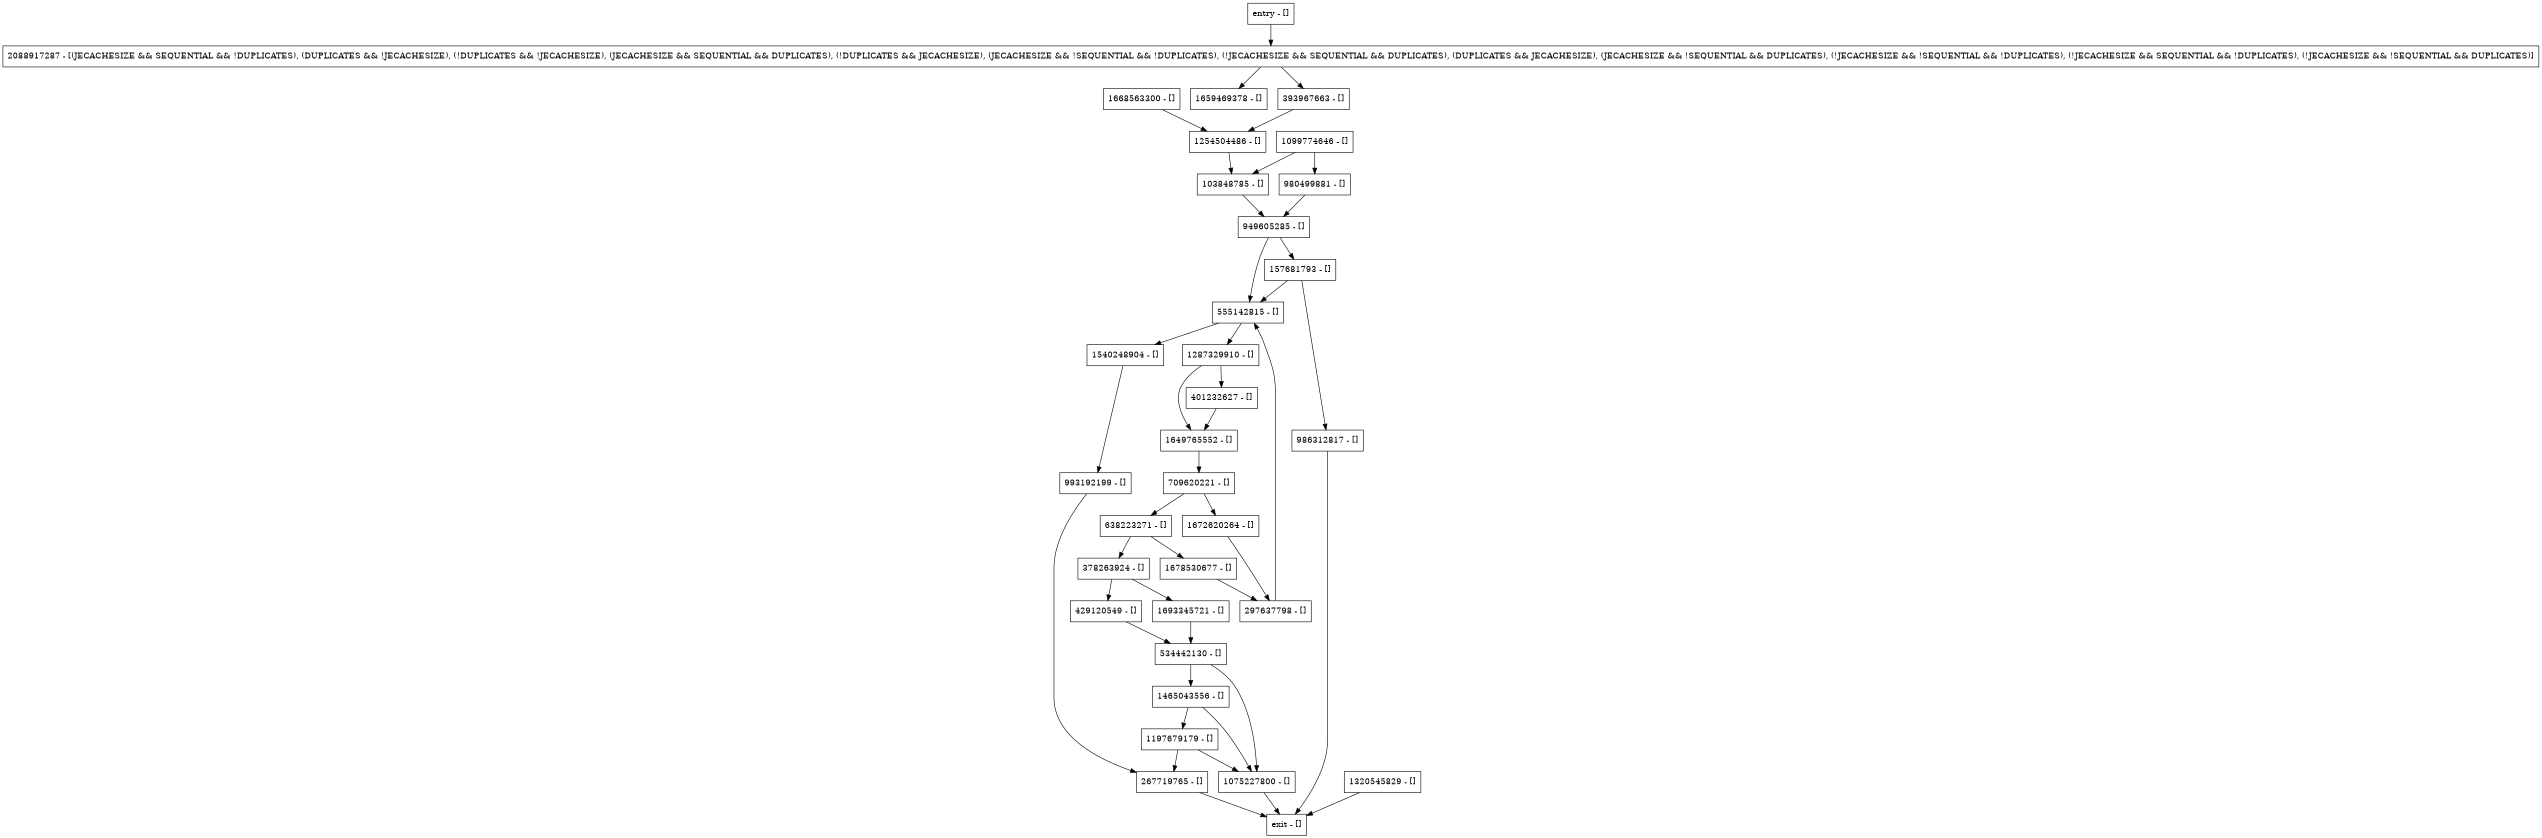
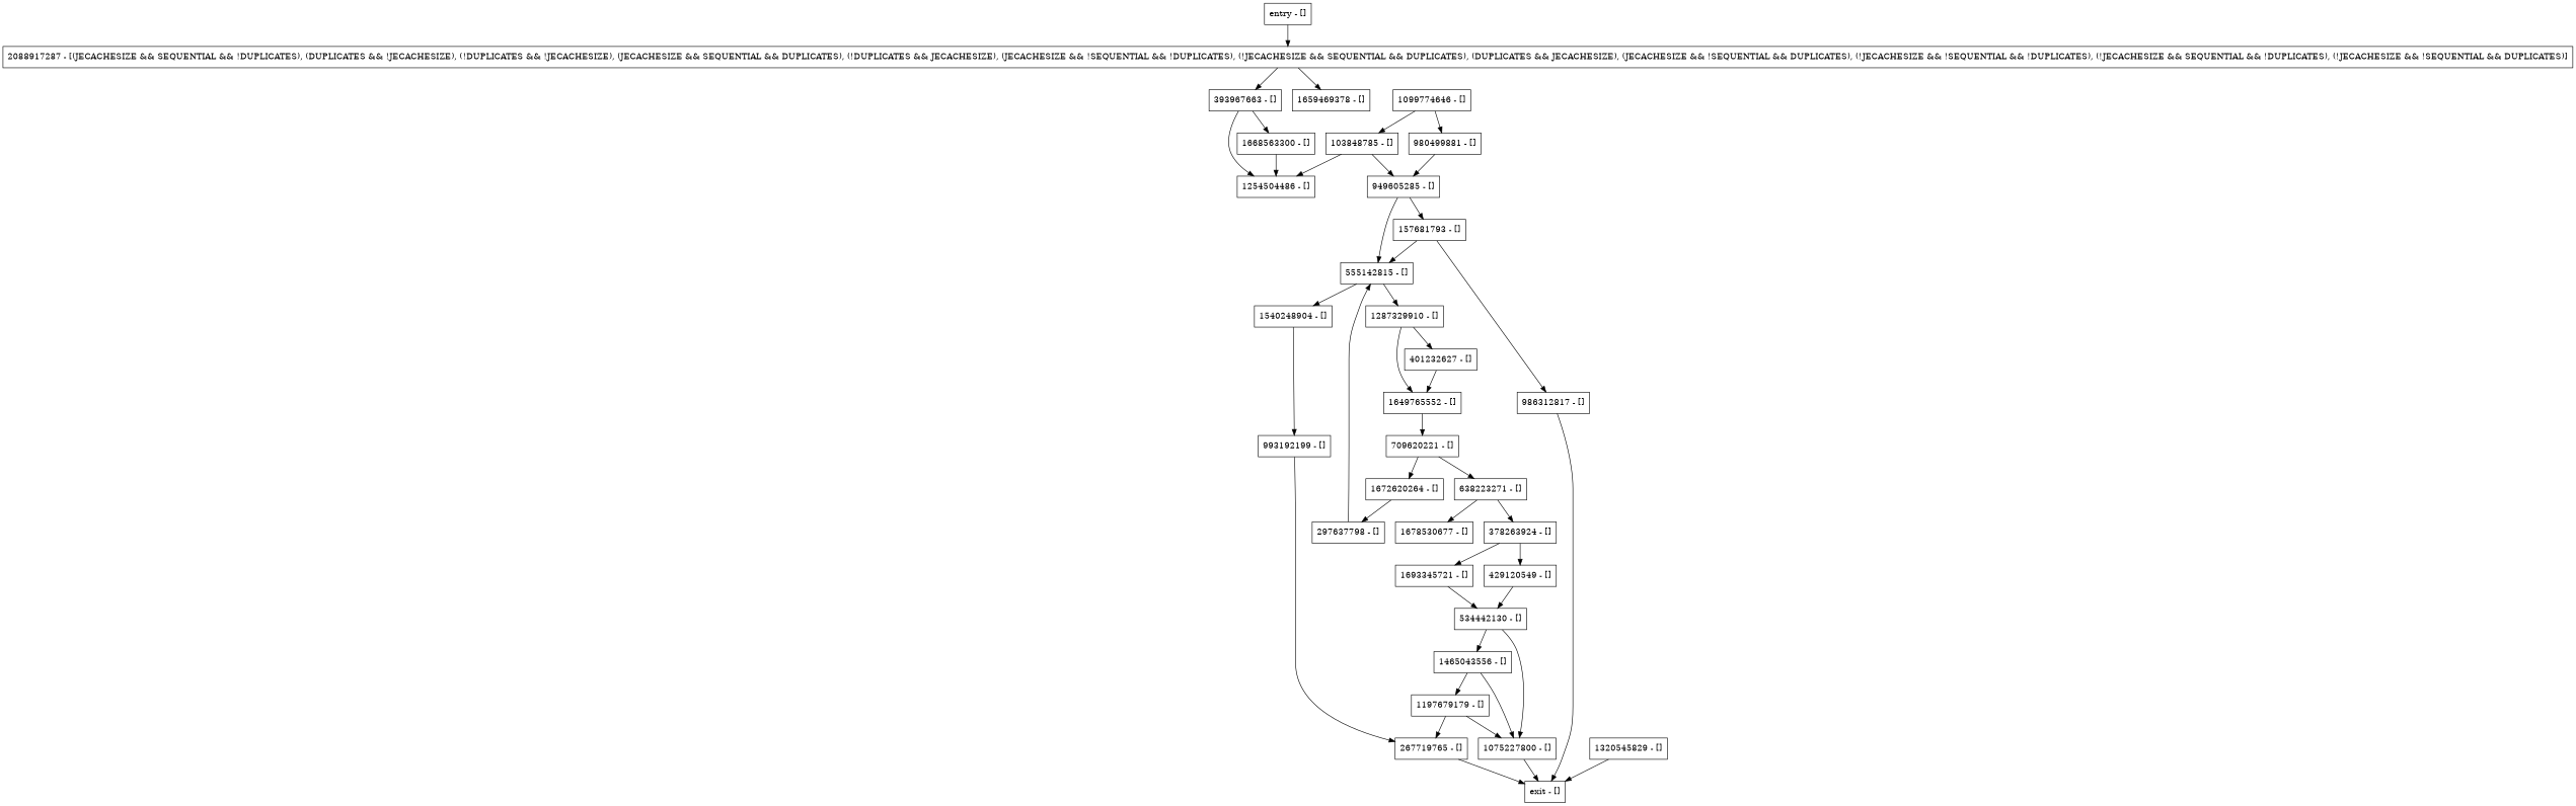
  digraph {
    node [shape=record]
    n1 [label="378263924 - []"]
    n2 [label="1693345721 - []"]
    n3 [label="429120549 - []"]
    n4 [label="534442130 - []"]
    n5 [label="1075227800 - []"]
    n6 [label="exit - []"]
    n7 [label="638223271 - []"]
    n8 [label="1678530677 - []"]
    n9 [label="297637798 - []"]
    n10 [label="555142815 - []"]
    n11 [label="1540248904 - []"]
    n12 [label="1287329910 - []"]
    n13 [label="1465043556 - []"]
    n14 [label="1197679179 - []"]
    n15 [label="993192199 - []"]
    n16 [label="267719765 - []"]
    n17 [label="1320545829 - []"]
    n18 [label="949605285 - []"]
    n19 [label="157681793 - []"]
    n20 [label="986312817 - []"]
    n21 [label="709620221 - []"]
    n22 [label="1672620264 - []"]
    n23 [label="103848785 - []"]
    n24 [label="1099774646 - []"]
    n25 [label="980499881 - []"]
    n26 [label="401232627 - []"]
    n27 [label="1649765552 - []"]
    n28 [label="1254504486 - []"]
    n29 [label="1659469378 - []"]
    n30 [label="393967663 - []"]
    n31 [label="1668563300 - []"]
    n32 [label="2088917287 - [(JECACHESIZE && SEQUENTIAL && !DUPLICATES), (DUPLICATES && !JECACHESIZE), (!DUPLICATES && !JECACHESIZE), (JECACHESIZE && SEQUENTIAL && DUPLICATES), (!DUPLICATES && JECACHESIZE), (JECACHESIZE && !SEQUENTIAL && !DUPLICATES), (!JECACHESIZE && SEQUENTIAL && DUPLICATES), (DUPLICATES && JECACHESIZE), (JECACHESIZE && !SEQUENTIAL && DUPLICATES), (!JECACHESIZE && !SEQUENTIAL && !DUPLICATES), (!JECACHESIZE && SEQUENTIAL && !DUPLICATES), (!JECACHESIZE && !SEQUENTIAL && DUPLICATES)]"]
    n33 [label="entry - []"]
    n1 -> n2
    n1 -> n3
    n2 -> n4
    n3 -> n4
    n4 -> n5
    n4 -> n13
    n5 -> n6
    n7 -> n1
    n7 -> n8
-   n8 -> n9
    n9 -> n10
    n10 -> n11
    n10 -> n12
    n11 -> n15
    n12 -> n26
    n12 -> n27
    n13 -> n5
    n13 -> n14
    n14 -> n5
    n14 -> n16
    n15 -> n16
    n16 -> n6
    n17 -> n6
    n18 -> n10
    n18 -> n19
    n19 -> n10
    n19 -> n20
    n20 -> n6
    n21 -> n7
    n21 -> n22
    n22 -> n9
    n23 -> n18
    n24 -> n23
    n24 -> n25
    n25 -> n18
    n26 -> n27
    n27 -> n21
-   n28 -> n23
+   n23 -> n28
    n30 -> n28
+   n30 -> n31
    n31 -> n28
    n32 -> n29
    n32 -> n30
    n33 -> n32
  }
